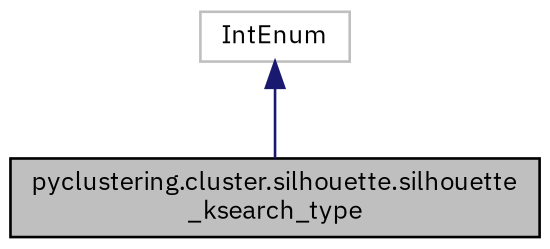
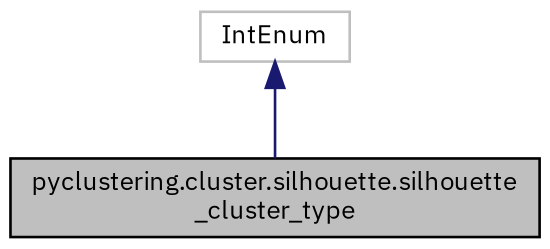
  digraph {
    fontname="IBM Plex Sans"
    node [fontname="IBM Plex Sans" fontsize=10 shape=record style=filled]
-   n1 [color=black fillcolor=grey75 fontcolor=black height=0.2 label="pyclustering.cluster.silhouette.silhouette\l_ksearch_type" width=0.4]
+   n1 [color=black fillcolor=grey75 fontcolor=black height=0.2 label="pyclustering.cluster.silhouette.silhouette\l_cluster_type" width=0.4]
    n2 [color=grey75 fillcolor=white height=0.2 label=IntEnum width=0.4]
    n2 -> n1 [color=midnightblue dir=back fontname="IBM Plex Sans" fontsize=10 labelfontname=Helvetica labelfontsize=10 style=solid]
  }
